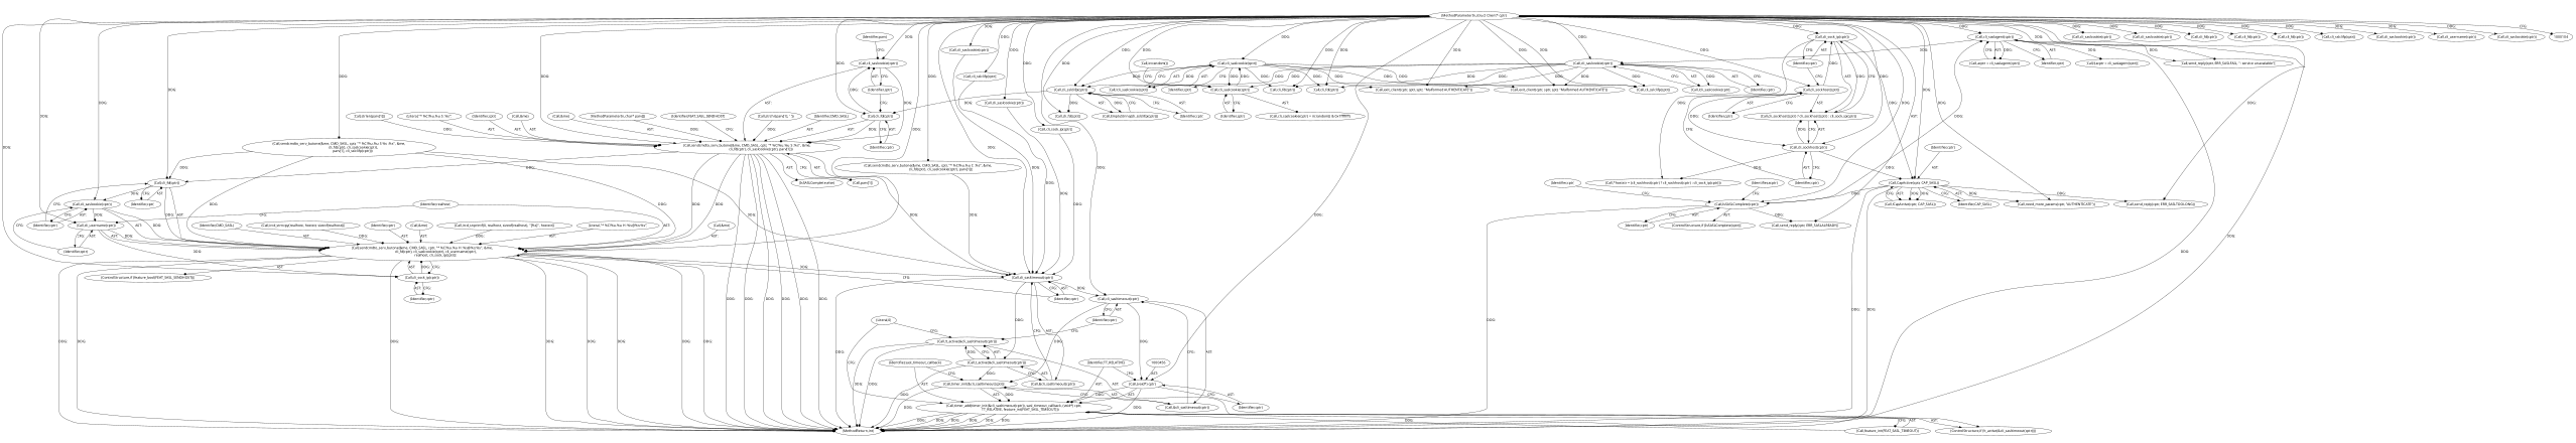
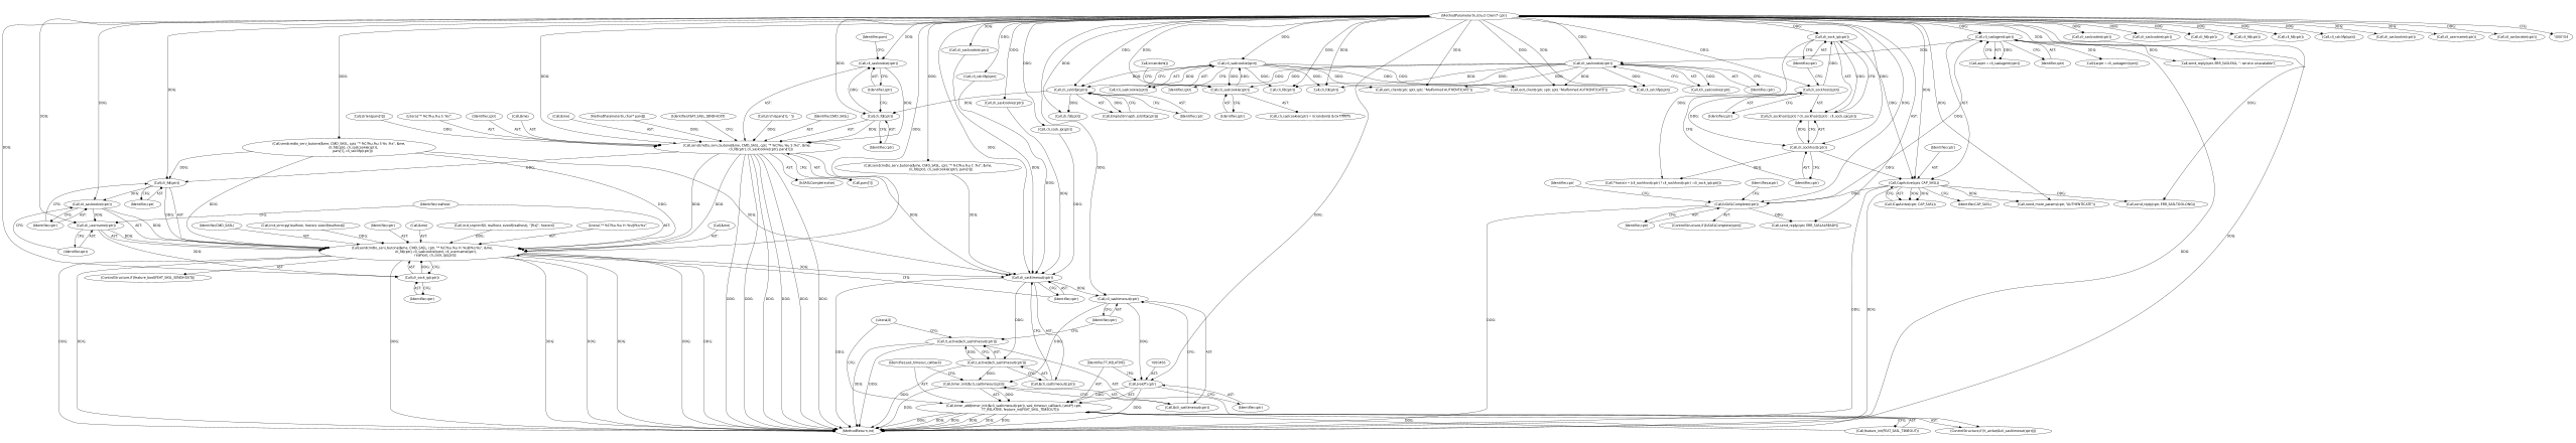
  digraph {
    fontname="Noto Sans"
    node [fontname="Noto Sans"]
    edge [arrowhead=normal fontname="Noto Sans"]
    n1 [label="(Call,cli_saslcookie(cptr))"]
    n2 [label="(Call,sendcmdto_serv_butone(&me, CMD_SASL, cptr, \"* %C!%u.%u S :%s\", &me,\n                              cli_fd(cptr), cli_saslcookie(cptr), parv[1]))"]
    n3 [label="(Identifier,cptr)"]
    n4 [label="(MethodReturn,int)"]
    n5 [label="(Call,sendcmdto_serv_butone(&me, CMD_SASL, cptr, \"* %C!%u.%u H :%s@%s:%s\", &me,\n                              cli_fd(cptr), cli_saslcookie(cptr), cli_username(cptr),\n                              realhost, cli_sock_ip(cptr)))"]
    n6 [label="(Call,cli_sasltimeout(cptr))"]
    n7 [label="(Call,cli_fd(cptr))"]
    n8 [label="(IsSASLComplete,else)"]
    n9 [label="(Call,parv[1])"]
    n10 [label="(Call,cli_fd(cptr))"]
    n11 [label="(Identifier,cptr)"]
    n12 [label="(Call,cli_sslclifp(cptr))"]
    n13 [label="(Call,cli_fd(cptr))"]
    n14 [label="(Call,EmptyString(cli_sslclifp(cptr)))"]
    n15 [label="(Identifier,cptr)"]
    n16 [label="(Call,cli_saslcookie(cptr))"]
    n17 [label="(Call,cli_saslcookie(cptr))"]
    n18 [label="(Call,cli_fd(cptr))"]
    n19 [label="(Call,exit_client(cptr, sptr, sptr, \"Malformed AUTHENTICATE\"))"]
    n20 [label="(Call,exit_client(cptr, sptr, sptr, \"Malformed AUTHENTICATE\"))"]
    n21 [label="(Identifier,cptr)"]
    n22 [label="(Call,cli_sslclifp(cptr))"]
    n23 [label="(Call,!cli_saslcookie(cptr))"]
    n24 [label="(Call,cli_fd(cptr))"]
    n25 [label="(Identifier,cptr)"]
    n26 [label="(Call,cli_saslcookie(cptr) = ircrandom() & 0x7fffffff)"]
    n27 [label="(Call,cli_saslcookie(cptr))"]
    n28 [label="(Call,!cli_saslcookie(cptr))"]
    n29 [label="(Identifier,cptr)"]
    n30 [label="(Call,cli_saslagent(cptr))"]
    n31 [label="(Call,send_reply(cptr, ERR_SASLFAIL, \": service unavailable\"))"]
    n32 [label="(Call,acptr = cli_saslagent(cptr))"]
    n33 [label="(Identifier,cptr)"]
    n34 [label="(Call,!(acptr = cli_saslagent(cptr)))"]
    n35 [label="(Call,IsSASLComplete(cptr))"]
    n36 [label="(Call,send_reply(cptr, ERR_SASLALREADY))"]
    n37 [label="(Identifier,cptr)"]
    n38 [label="(ControlStructure,if (IsSASLComplete(cptr)))"]
    n39 [label="(Call,CapActive(cptr, CAP_SASL))"]
    n40 [label="(Call,!CapActive(cptr, CAP_SASL))"]
    n41 [label="(Call,send_reply(cptr, ERR_SASLTOOLONG))"]
    n42 [label="(Call,need_more_params(cptr, \"AUTHENTICATE\"))"]
    n43 [label="(Identifier,CAP_SASL)"]
    n44 [label="(Call,cli_sock_ip(cptr))"]
    n45 [label="(Identifier,cptr)"]
    n46 [label="(Call,*hoststr = (cli_sockhost(cptr) ? cli_sockhost(cptr) : cli_sock_ip(cptr)))"]
    n47 [label="(Call,cli_sockhost(cptr) ? cli_sockhost(cptr) : cli_sock_ip(cptr))"]
    n48 [label="(Call,cli_sockhost(cptr))"]
    n49 [label="(Call,cli_sockhost(cptr))"]
    n50 [label="(Identifier,cptr)"]
    n51 [label="(Identifier,cptr)"]
    n52 [label="(MethodParameterIn,struct Client* cptr)"]
    n53 [label="(Call,cli_sasltimeout(cptr))"]
    n54 [label="(Call,(void*) cptr)"]
    n55 [label="(Call,cli_saslcookie(cptr))"]
    n56 [label="(Call,cli_username(cptr))"]
    n57 [label="(Call,cli_sock_ip(cptr))"]
    n58 [label="(Call,cli_saslcookie(cptr))"]
    n59 [label="(Call,cli_saslcookie(cptr))"]
    n60 [label="(Call,cli_saslcookie(cptr))"]
    n61 [label="(Call,sendcmdto_serv_butone(&me, CMD_SASL, cptr, \"* %C!%u.%u S %s :%s\", &me,\n                               cli_fd(cptr), cli_saslcookie(cptr),\n                              parv[1], cli_sslclifp(cptr)))"]
    n62 [label="(Call,cli_sslclifp(cptr))"]
    n63 [label="(Call,cli_saslcookie(cptr))"]
    n64 [label="(Call,cli_fd(cptr))"]
    n65 [label="(Call,cli_sock_ip(cptr))"]
    n66 [label="(Call,cli_fd(cptr))"]
    n67 [label="(Call,cli_fd(cptr))"]
    n68 [label="(Call,cli_sslclifp(cptr))"]
    n69 [label="(Call,cli_saslcookie(cptr))"]
    n70 [label="(Call,sendcmdto_serv_butone(&me, CMD_SASL, cptr, \"* %C!%u.%u C :%s\", &me,\n                            cli_fd(cptr), cli_saslcookie(cptr), parv[1]))"]
    n71 [label="(Call,cli_username(cptr))"]
    n72 [label="(Call,cli_saslcookie(cptr))"]
    1000104
    n74 [label="(ControlStructure,if (feature_bool(FEAT_SASL_SENDHOST)))"]
    n75 [label="(Call,t_active(&cli_sasltimeout(cptr)))"]
    n76 [label="(Identifier,cptr)"]
    n77 [label="(Call,&cli_sasltimeout(cptr))"]
    n78 [label="(Call,timer_init(&cli_sasltimeout(cptr)))"]
    n79 [label="(Call,&cli_sasltimeout(cptr))"]
    n80 [label="(Identifier,cptr)"]
    n81 [label="(Call,timer_add(timer_init(&cli_sasltimeout(cptr)), sasl_timeout_callback, (void*) cptr,\n              TT_RELATIVE, feature_int(FEAT_SASL_TIMEOUT)))"]
    n82 [label="(Identifier,cptr)"]
    n83 [label="(Identifier,cptr)"]
    n84 [label="(Identifier,cptr)"]
    n85 [label="(Identifier,cptr)"]
    n86 [label="(Identifier,cptr)"]
    n87 [label="(Call,!t_active(&cli_sasltimeout(cptr)))"]
    n88 [label="(ControlStructure,if (!t_active(&cli_sasltimeout(cptr))))"]
    n89 [label="(Call,feature_int(FEAT_SASL_TIMEOUT))"]
    n90 [label="(Identifier,realhost)"]
    n91 [label="(Call,strchr(parv[1], ' '))"]
    n92 [label="(Call,&me)"]
    n93 [label="(Call,ircrandom())"]
    n94 [label="(Identifier,CMD_SASL)"]
    n95 [label="(Call,strlen(parv[1]))"]
    n96 [label="(Literal,\"* %C!%u.%u S :%s\")"]
    n97 [label="(Call,&me)"]
    n98 [label="(Identifier,sasl_timeout_callback)"]
    n99 [label="(Identifier,CMD_SASL)"]
    n100 [label="(Call,ircd_strncpy(realhost, hoststr, sizeof(realhost)))"]
    n101 [label="(Identifier,cptr)"]
    n102 [label="(Identifier,cptr)"]
    n103 [label="(Identifier,cptr)"]
    n104 [label="(Identifier,cptr)"]
    n105 [label="(Identifier,TT_RELATIVE)"]
    n106 [label="(Call,&me)"]
    n107 [label="(Identifier,acptr)"]
    n108 [label="(Call,&me)"]
    n109 [label="(MethodParameterIn,char* parv[])"]
    n110 [label="(Identifier,parv)"]
    n111 [label="(Literal,0)"]
    n112 [label="(Identifier,FEAT_SASL_SENDHOST)"]
    n113 [label="(Call,ircd_snprintf(0, realhost, sizeof(realhost), \"[%s]\", hoststr))"]
    n114 [label="(Literal,\"* %C!%u.%u H :%s@%s:%s\")"]
    1000456
    n1 -> n2 [label="AST: "]
    n1 -> n2 [arrowhead=diamond label="DDG: "]
    n1 -> n3 [label="CFG: "]
    n2 -> n4 [arrowhead=dot label="DDG: "]
    n2 -> n4 [label="DDG: "]
    n2 -> n4 [label="DDG: "]
    n2 -> n4 [label="DDG: "]
    n2 -> n4 [arrowhead=diamond label="DDG: "]
    n2 -> n4 [label="DDG: "]
    n2 -> n5 [arrowhead=diamond label="DDG: "]
    n2 -> n5 [label="DDG: "]
    n2 -> n6 [arrowhead=diamond label="DDG: "]
    n2 -> n7 [label="DDG: "]
    n2 -> n8 [arrowhead=dot label="AST: "]
    n2 -> n9 [arrowhead=dot label="CFG: "]
    n3 -> n1 [arrowhead=dot label="AST: "]
    n3 -> n10 [arrowhead=diamond label="CFG: "]
    n5 -> n4 [arrowhead=dot label="DDG: "]
    n5 -> n4 [arrowhead=dot label="DDG: "]
    n5 -> n4 [arrowhead=dot label="DDG: "]
    n5 -> n4 [arrowhead=dot label="DDG: "]
    n5 -> n4 [label="DDG: "]
    n5 -> n4 [arrowhead=diamond label="DDG: "]
    n5 -> n4 [arrowhead=dot label="DDG: "]
    n5 -> n4 [label="DDG: "]
    n5 -> n6 [arrowhead=dot label="DDG: "]
    n5 -> n57 [arrowhead=dot label="CFG: "]
    n5 -> n74 [arrowhead=dot label="AST: "]
    n6 -> n4 [arrowhead=dot label="DDG: "]
    n6 -> n53 [label="DDG: "]
    n6 -> n75 [arrowhead=diamond label="DDG: "]
    n6 -> n76 [arrowhead=dot label="CFG: "]
    n6 -> n77 [label="AST: "]
    n7 -> n5 [arrowhead=diamond label="AST: "]
    n7 -> n5 [label="DDG: "]
    n7 -> n55 [label="DDG: "]
    n7 -> n83 [arrowhead=diamond label="CFG: "]
    n9 -> n2 [label="AST: "]
    n10 -> n1 [arrowhead=dot label="DDG: "]
    n10 -> n2 [arrowhead=dot label="AST: "]
    n10 -> n2 [label="DDG: "]
    n10 -> n11 [arrowhead=dot label="CFG: "]
    n11 -> n10 [label="AST: "]
    n12 -> n10 [arrowhead=diamond label="DDG: "]
    n12 -> n13 [arrowhead=dot label="DDG: "]
    n12 -> n14 [label="AST: "]
    n12 -> n14 [label="DDG: "]
    n12 -> n15 [label="CFG: "]
    n14 -> n12 [label="CFG: "]
    n15 -> n12 [arrowhead=diamond label="AST: "]
    n16 -> n12 [arrowhead=diamond label="DDG: "]
    n16 -> n17 [arrowhead=diamond label="DDG: "]
    n16 -> n18 [label="DDG: "]
    n16 -> n19 [arrowhead=diamond label="DDG: "]
    n16 -> n20 [arrowhead=dot label="DDG: "]
    n16 -> n21 [label="CFG: "]
    n16 -> n22 [label="DDG: "]
    n16 -> n23 [label="AST: "]
    n16 -> n23 [arrowhead=dot label="DDG: "]
    n16 -> n24 [label="DDG: "]
    n17 -> n16 [arrowhead=diamond label="DDG: "]
    n17 -> n25 [arrowhead=diamond label="CFG: "]
    n17 -> n26 [arrowhead=dot label="AST: "]
    n21 -> n16 [label="AST: "]
    n23 -> n16 [arrowhead=diamond label="CFG: "]
    n25 -> n17 [arrowhead=diamond label="AST: "]
    n27 -> n12 [label="DDG: "]
    n27 -> n17 [label="DDG: "]
    n27 -> n18 [arrowhead=dot label="DDG: "]
    n27 -> n19 [label="DDG: "]
    n27 -> n20 [arrowhead=diamond label="DDG: "]
    n27 -> n22 [arrowhead=dot label="DDG: "]
    n27 -> n24 [label="DDG: "]
    n27 -> n28 [arrowhead=diamond label="AST: "]
    n27 -> n28 [label="DDG: "]
    n27 -> n29 [arrowhead=diamond label="CFG: "]
    n28 -> n27 [label="CFG: "]
    n29 -> n27 [label="AST: "]
    n30 -> n4 [arrowhead=diamond label="DDG: "]
    n30 -> n27 [arrowhead=dot label="DDG: "]
    n30 -> n31 [label="DDG: "]
    n30 -> n32 [arrowhead=dot label="AST: "]
    n30 -> n32 [arrowhead=dot label="DDG: "]
    n30 -> n33 [arrowhead=diamond label="CFG: "]
    n30 -> n34 [arrowhead=diamond label="DDG: "]
    n32 -> n30 [arrowhead=diamond label="CFG: "]
    n33 -> n30 [label="AST: "]
    n35 -> n4 [label="DDG: "]
    n35 -> n30 [arrowhead=dot label="DDG: "]
    n35 -> n36 [arrowhead=diamond label="DDG: "]
    n35 -> n37 [arrowhead=diamond label="CFG: "]
    n35 -> n38 [label="AST: "]
    n37 -> n35 [label="AST: "]
    n39 -> n4 [arrowhead=diamond label="DDG: "]
    n39 -> n4 [label="DDG: "]
    n39 -> n35 [arrowhead=diamond label="DDG: "]
    n39 -> n40 [arrowhead=diamond label="AST: "]
    n39 -> n40 [arrowhead=dot label="DDG: "]
    n39 -> n40 [arrowhead=dot label="DDG: "]
    n39 -> n41 [label="DDG: "]
    n39 -> n42 [arrowhead=diamond label="DDG: "]
    n39 -> n43 [arrowhead=diamond label="CFG: "]
    n40 -> n39 [label="CFG: "]
-   n43 -> n39 [arrowhead=diamond label="AST: "]
+   n30 -> n39 [arrowhead=diamond label="AST: "]
    n44 -> n39 [arrowhead=dot label="DDG: "]
    n44 -> n45 [label="CFG: "]
    n44 -> n46 [label="DDG: "]
    n44 -> n47 [arrowhead=diamond label="AST: "]
    n44 -> n47 [label="DDG: "]
    n45 -> n44 [arrowhead=dot label="AST: "]
    n45 -> n48 [label="CFG: "]
    n47 -> n44 [label="CFG: "]
    n47 -> n49 [label="CFG: "]
    n48 -> n44 [label="DDG: "]
    n48 -> n47 [arrowhead=dot label="AST: "]
    n48 -> n49 [arrowhead=diamond label="DDG: "]
    n48 -> n50 [arrowhead=dot label="CFG: "]
    n49 -> n39 [arrowhead=dot label="DDG: "]
    n49 -> n46 [arrowhead=diamond label="DDG: "]
    n49 -> n47 [arrowhead=diamond label="AST: "]
    n49 -> n47 [arrowhead=dot label="DDG: "]
    n49 -> n51 [arrowhead=dot label="CFG: "]
    n50 -> n48 [arrowhead=dot label="AST: "]
    n51 -> n48 [label="CFG: "]
    n51 -> n49 [arrowhead=dot label="AST: "]
    n52 -> n1 [arrowhead=diamond label="DDG: "]
    n52 -> n2 [label="DDG: "]
    n52 -> n4 [arrowhead=diamond label="DDG: "]
    n52 -> n5 [arrowhead=diamond label="DDG: "]
    n52 -> n6 [label="DDG: "]
    n52 -> n7 [arrowhead=dot label="DDG: "]
    n52 -> n10 [arrowhead=dot label="DDG: "]
    n52 -> n12 [arrowhead=dot label="DDG: "]
    n52 -> n13 [label="DDG: "]
    n52 -> n16 [arrowhead=dot label="DDG: "]
    n52 -> n17 [label="DDG: "]
    n52 -> n18 [arrowhead=diamond label="DDG: "]
    n52 -> n19 [arrowhead=dot label="DDG: "]
    n52 -> n20 [arrowhead=dot label="DDG: "]
    n52 -> n22 [label="DDG: "]
    n52 -> n24 [arrowhead=diamond label="DDG: "]
    n52 -> n27 [label="DDG: "]
    n52 -> n30 [arrowhead=diamond label="DDG: "]
    n52 -> n31 [arrowhead=dot label="DDG: "]
    n52 -> n35 [label="DDG: "]
    n52 -> n36 [arrowhead=dot label="AST: "]
    n52 -> n39 [arrowhead=diamond label="DDG: "]
    n52 -> n41 [arrowhead=diamond label="DDG: "]
    n52 -> n42 [label="DDG: "]
    n52 -> n44 [arrowhead=diamond label="DDG: "]
    n52 -> n48 [arrowhead=dot label="DDG: "]
    n52 -> n49 [label="DDG: "]
    n52 -> n53 [arrowhead=diamond label="DDG: "]
    n52 -> n54 [label="DDG: "]
    n52 -> n55 [label="DDG: "]
    n52 -> n56 [arrowhead=dot label="DDG: "]
    n52 -> n57 [label="DDG: "]
    n52 -> n58 [arrowhead=dot label="DDG: "]
    n52 -> n59 [arrowhead=diamond label="DDG: "]
    n52 -> n60 [label="DDG: "]
    n52 -> n61 [arrowhead=dot label="DDG: "]
    n52 -> n62 [label="DDG: "]
    n52 -> n63 [arrowhead=dot label="DDG: "]
    n52 -> n64 [arrowhead=dot label="DDG: "]
    n52 -> n65 [arrowhead=diamond label="DDG: "]
    n52 -> n66 [label="DDG: "]
    n52 -> n67 [arrowhead=diamond label="DDG: "]
    n52 -> n68 [arrowhead=dot label="DDG: "]
    n52 -> n69 [label="DDG: "]
    n52 -> n70 [arrowhead=dot label="DDG: "]
    n52 -> n71 [label="DDG: "]
    n52 -> n72 [label="DDG: "]
    n52 -> 1000104 [arrowhead=dot label="CFG: "]
    n53 -> n54 [arrowhead=diamond label="DDG: "]
    n53 -> n78 [arrowhead=diamond label="DDG: "]
    n53 -> n79 [label="AST: "]
    n53 -> n80 [label="CFG: "]
    n54 -> n4 [arrowhead=diamond label="DDG: "]
    n54 -> n81 [arrowhead=dot label="AST: "]
    n54 -> n81 [arrowhead=diamond label="DDG: "]
    n54 -> n82 [label="CFG: "]
    n55 -> n5 [arrowhead=diamond label="AST: "]
    n55 -> n5 [label="DDG: "]
    n55 -> n56 [arrowhead=diamond label="DDG: "]
    n55 -> n84 [arrowhead=dot label="CFG: "]
    n56 -> n5 [arrowhead=dot label="AST: "]
    n56 -> n5 [arrowhead=dot label="DDG: "]
    n56 -> n57 [label="DDG: "]
    n56 -> n85 [label="CFG: "]
    n57 -> n5 [label="AST: "]
    n57 -> n5 [arrowhead=dot label="DDG: "]
    n57 -> n86 [arrowhead=dot label="CFG: "]
    n60 -> n6 [arrowhead=diamond label="DDG: "]
    n61 -> n5 [label="DDG: "]
    n61 -> n5 [arrowhead=dot label="DDG: "]
    n61 -> n6 [label="DDG: "]
    n61 -> n7 [label="DDG: "]
    n62 -> n6 [arrowhead=diamond label="DDG: "]
    n63 -> n6 [arrowhead=diamond label="DDG: "]
    n65 -> n6 [label="DDG: "]
    n70 -> n6 [arrowhead=dot label="DDG: "]
    n75 -> n4 [label="DDG: "]
    n75 -> n77 [arrowhead=diamond label="CFG: "]
    n75 -> n78 [label="DDG: "]
    n75 -> n87 [arrowhead=dot label="AST: "]
    n75 -> n87 [label="DDG: "]
    n76 -> n5 [arrowhead=diamond label="CFG: "]
    n76 -> n6 [arrowhead=diamond label="AST: "]
    n77 -> n6 [arrowhead=diamond label="CFG: "]
    n77 -> n75 [label="AST: "]
    n78 -> n4 [arrowhead=diamond label="DDG: "]
    n78 -> n79 [label="CFG: "]
    n78 -> n81 [arrowhead=diamond label="AST: "]
    n78 -> n81 [arrowhead=dot label="DDG: "]
    n79 -> n53 [arrowhead=dot label="CFG: "]
    n79 -> n78 [arrowhead=dot label="AST: "]
    n80 -> n53 [label="AST: "]
    n80 -> n87 [arrowhead=diamond label="CFG: "]
    n81 -> n4 [arrowhead=dot label="DDG: "]
    n81 -> n4 [arrowhead=diamond label="DDG: "]
    n81 -> n4 [arrowhead=diamond label="DDG: "]
    n81 -> n4 [arrowhead=diamond label="DDG: "]
    n81 -> n4 [arrowhead=dot label="DDG: "]
    n81 -> n4 [label="DDG: "]
    n81 -> n88 [label="AST: "]
    n81 -> n89 [arrowhead=dot label="CFG: "]
    n82 -> n54 [label="AST: "]
    n83 -> n7 [arrowhead=dot label="AST: "]
    n84 -> n7 [label="CFG: "]
    n84 -> n55 [arrowhead=dot label="AST: "]
    n85 -> n55 [label="CFG: "]
    n85 -> n56 [label="AST: "]
    n86 -> n57 [arrowhead=dot label="AST: "]
    n87 -> n4 [arrowhead=diamond label="DDG: "]
    n87 -> n4 [arrowhead=diamond label="DDG: "]
    n87 -> n75 [arrowhead=dot label="CFG: "]
    n87 -> n88 [label="AST: "]
    n89 -> n81 [label="AST: "]
    n89 -> n81 [label="DDG: "]
    n90 -> n5 [arrowhead=dot label="AST: "]
    n90 -> n56 [arrowhead=dot label="CFG: "]
    n91 -> n2 [arrowhead=diamond label="DDG: "]
    n92 -> n2 [arrowhead=dot label="AST: "]
    n93 -> n17 [arrowhead=dot label="CFG: "]
    n94 -> n2 [label="AST: "]
    n95 -> n2 [arrowhead=dot label="DDG: "]
    n96 -> n2 [arrowhead=dot label="AST: "]
    n97 -> n5 [arrowhead=dot label="AST: "]
    n98 -> n78 [arrowhead=diamond label="CFG: "]
    n98 -> n81 [arrowhead=diamond label="AST: "]
    n99 -> n5 [label="AST: "]
    n100 -> n5 [arrowhead=dot label="DDG: "]
    n101 -> n35 [arrowhead=dot label="CFG: "]
    n102 -> n39 [label="AST: "]
    n103 -> n5 [arrowhead=dot label="AST: "]
    n104 -> n2 [arrowhead=dot label="AST: "]
    n105 -> n54 [arrowhead=dot label="CFG: "]
    n105 -> n81 [arrowhead=diamond label="AST: "]
    n106 -> n2 [arrowhead=dot label="AST: "]
    n107 -> n35 [arrowhead=diamond label="CFG: "]
    n108 -> n5 [label="AST: "]
    n109 -> n2 [arrowhead=dot label="DDG: "]
    n110 -> n1 [arrowhead=dot label="CFG: "]
    n111 -> n81 [label="CFG: "]
    n111 -> n87 [label="CFG: "]
    n112 -> n2 [label="CFG: "]
    n113 -> n5 [label="DDG: "]
    n114 -> n5 [arrowhead=diamond label="AST: "]
    1000456 -> n54 [label="AST: "]
  }
